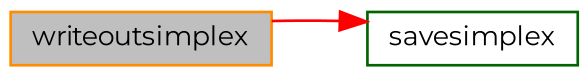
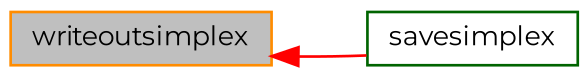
  digraph {
    rankdir=LR
    fontname=Montserrat
    node [fontname=Montserrat fontsize=10 shape=record style=filled]
    n1 [color=darkorange fillcolor=grey75 fontcolor=black height=0.2 label=writeoutsimplex width=0.4]
    n2 [color=darkgreen fillcolor=white height=0.2 label=savesimplex width=0.4]
-   n2 -> n1 [color=red dir=back fontname=Montserrat fontsize=10 labelfontname=Helvetica labelfontsize=10 style=solid]
+   n1 -> n2 [color=red dir=back fontname=Montserrat fontsize=10 labelfontname=Helvetica labelfontsize=10 style=solid]
  }
